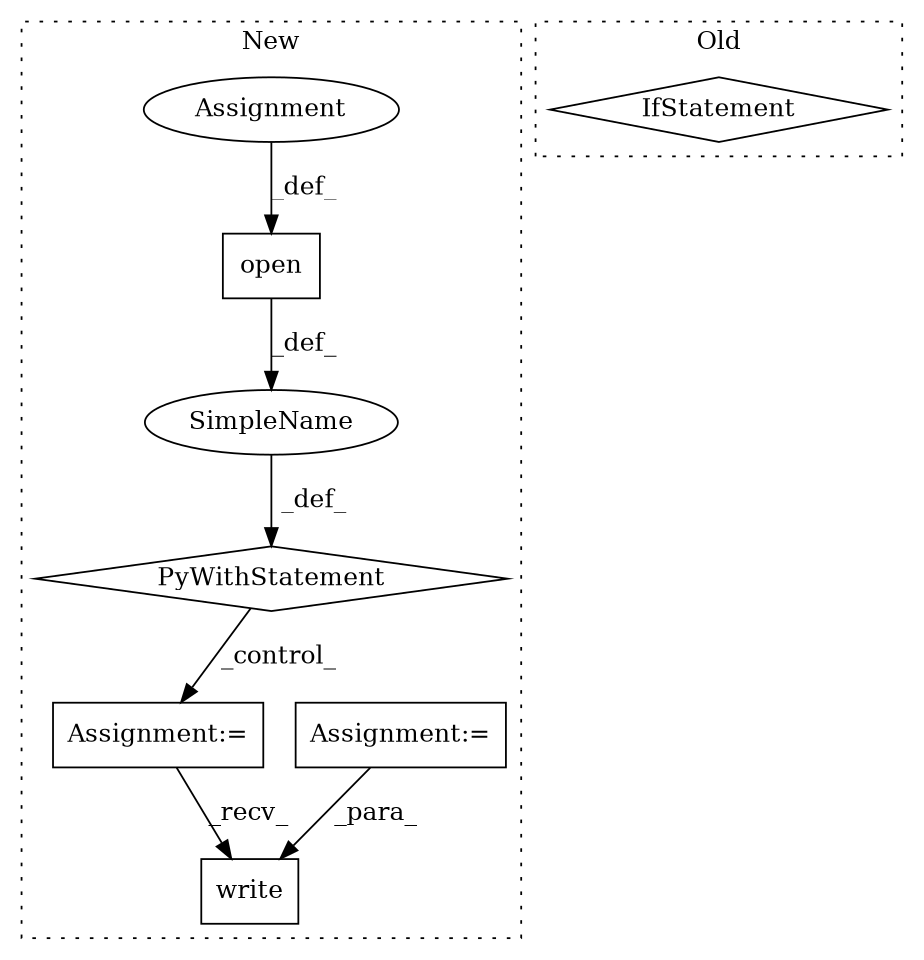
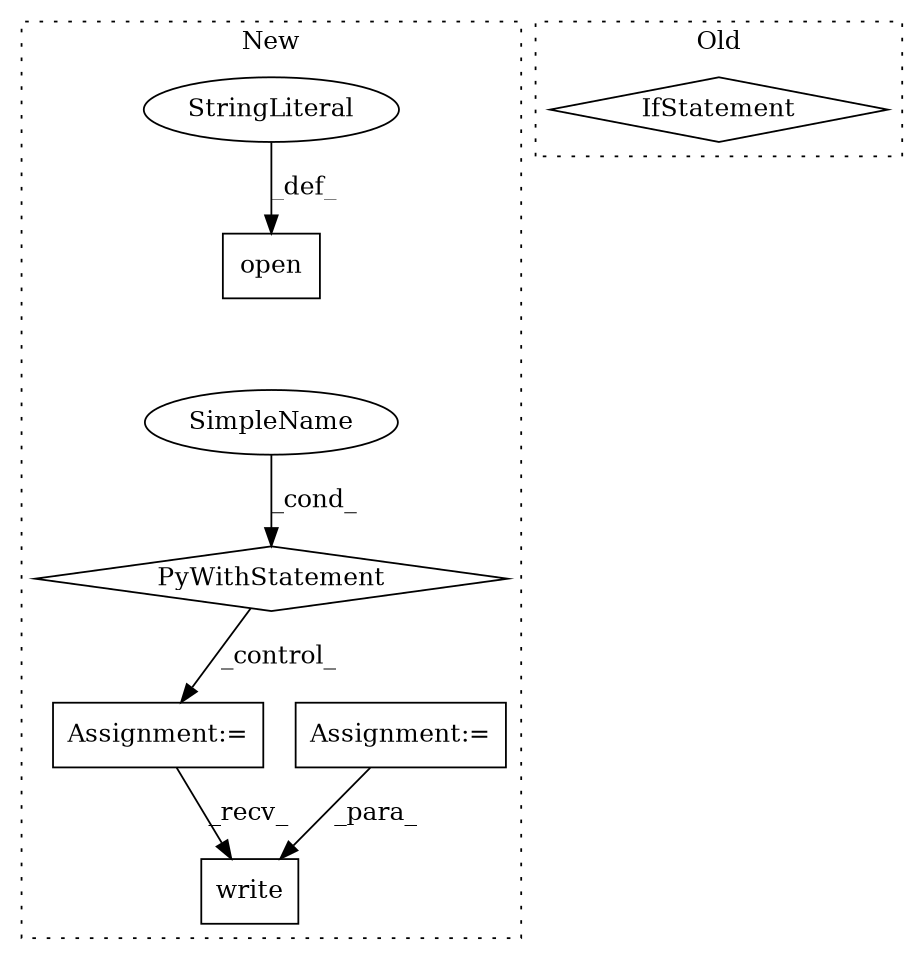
  digraph {
    node [a=32 shape=box]
    n1 [l="6,1" label=write s="7123,7133"]
    n2 [a=7 l=1 label="Assignment:=" s=6936]
    n3 [a=7 l=4 label="Assignment:=" s=7098]
    n4 [a=42 label=SimpleName shape=ellipse]
    n5 [a=104 l="10,2" label=PyWithStatement s="7000,7054" shape=diamond]
    n6 [l="5,1" label=open s="7017,7053"]
-   n7 [a=45 l=3 label=Assignment s=7042 shape=ellipse]
+   n7 [a=45 l=3 label=StringLiteral s=7042 shape=ellipse]
    n8 [a=25 l="4,2" label=IfStatement s="6464,6497" shape=diamond]
    subgraph cluster_1 {
      label=New
      style=dotted
      n1
      n2
      n3
      n4
      n5
      n6
      n7
    }
    subgraph cluster_2 {
      label=Old
      style=dotted
      n8
    }
    n2 -> n1 [label=_para_]
    n3 -> n1 [label=_recv_]
-   n4 -> n5 [label=_def_]
+   n4 -> n5 [label=_cond_]
    n5 -> n3 [label=_control_]
-   n6 -> n4 [label=_def_]
    n7 -> n6 [label=_def_]
  }
